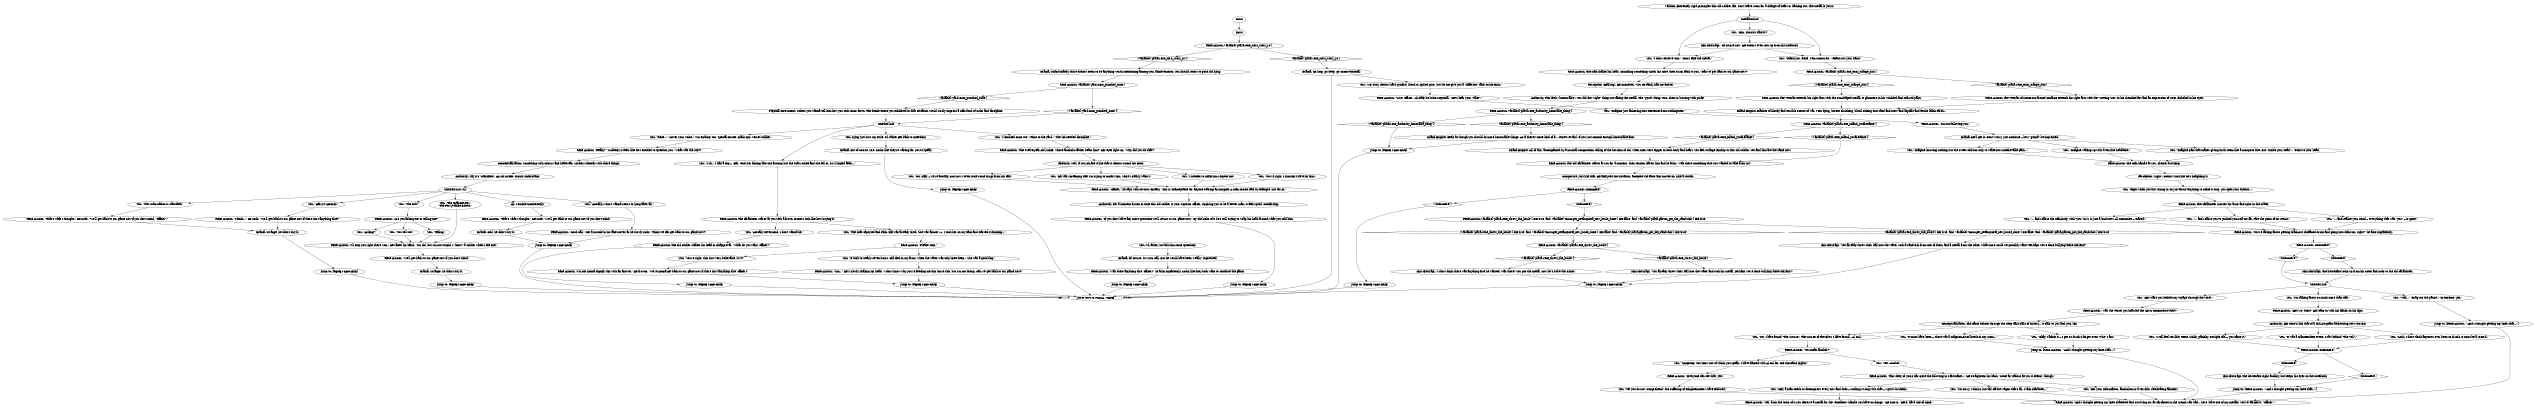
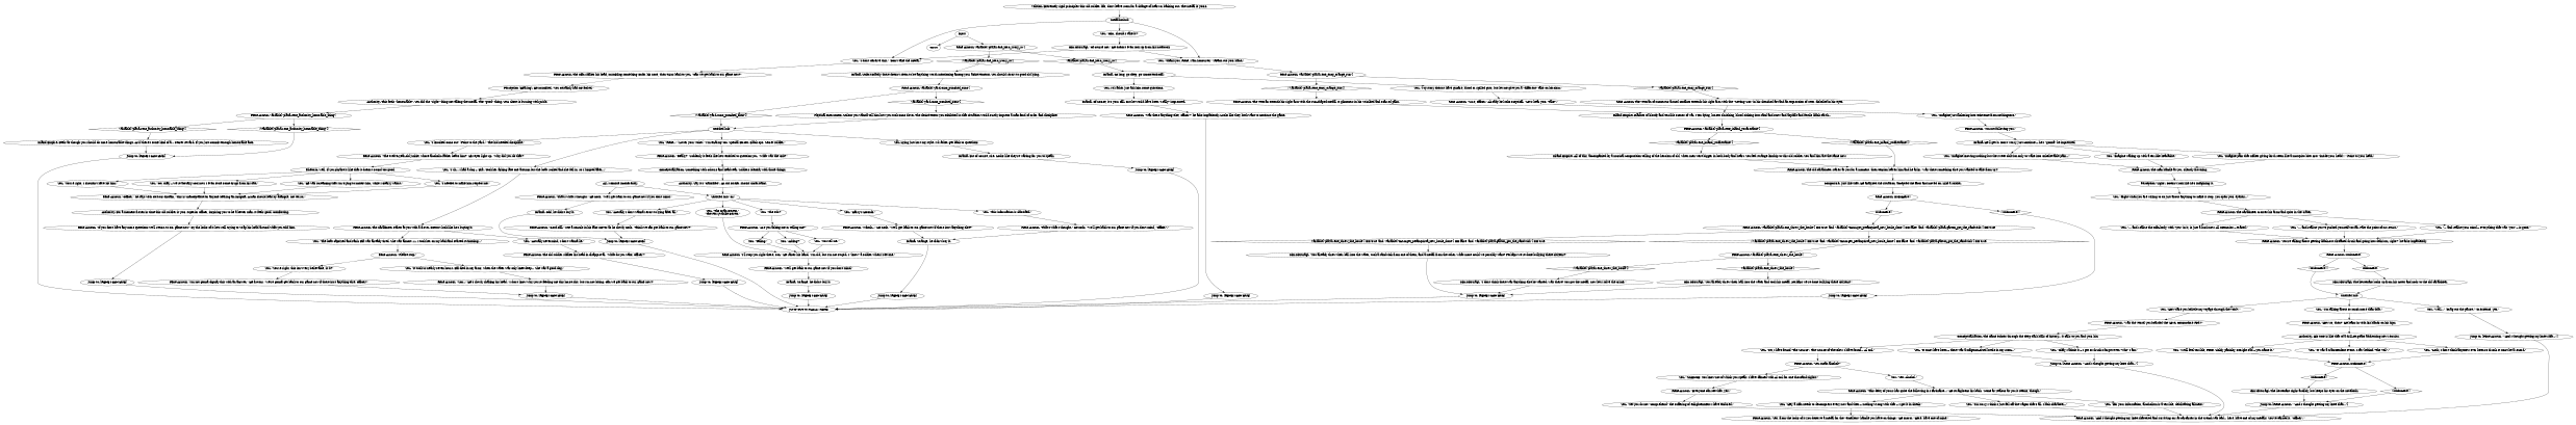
  digraph {
    n1 [label=TASK]
    n2 [label=input]
    n3 [label="René Arnoux: Variable[\"plaza.rene_hero_Story_rc\"]"]
    n4 [label="Variable[\"plaza.rene_hero_Story_rc\"]" shape=diamond]
    n5 [label="!(Variable[\"plaza.rene_hero_Story_rc\"])" shape=diamond]
    n6 [label="Inland Empire: All of this, accompanied by a musical composition telling of the heroism of old, when men were bigger in both body and heart. You feel strange kinship to this old soldier. You and him are the same now."]
    n7 [label="René Arnoux: The old carabineer stares at you for a moment, then tension leaves him and he asks: \"Was there something else you wanted to take from us?\""]
    n8 [label="Composure: Just like that. He analysed the situation, accepted the facts and moved on. Like a soldier."]
    n9 [label="Perception (Hearing): He mumbled: \"You certainly had me fooled.\""]
    n10 [label="Authority: This feels *honourable*. You did the *right* thing not taking the medal. The *good* thing. Your chest is buzzing with pride."]
    n11 [label="René Arnoux: Variable[\"plaza.rene_authority_honorable_thing\"]"]
    n12 [label="Jump to: [RENE MAIN HUB]"]
-   n13 [label="JUMP OUT to PLAZA / RENE" shape=diamond]
+   n13 [label="JUMP OUT to PLAZA / RENE" shape=ellipse]
    n14 [label="You: \"Telling.\""]
    n15 [label="René Arnoux: \"I'll stop you right there, son.\" He raises his hand. \"I'm old, but I'm not stupid. I *know* a soldier when I see one.\""]
    n16 [label="René Arnoux: \"We'll get back to our game now if you don't mind.\""]
    n17 [label="Kim Kitsuragi: \"Of course not.\" He doesn't even look up from his notebook."]
    n18 [label="You: \"I don't deserve this.\" (Don't take the medal.)"]
    n19 [label="You: \"Thank you, René, I am honoured.\" (Reach out your hand.)"]
    n20 [label="René Arnoux: The man shakes his head, mumbling something under his nose, then turns back to you: \"Can we get back to our game now?\""]
    n21 [label="René Arnoux: Variable[\"plaza.rene_ency_orange_sun\"]"]
    n22 [label="René Arnoux: \"How so, then?\" He leans in with his hands on his hips."]
    n23 [label="Authority: His tone is like that of a drill-sergeant addressing new recruits."]
    n24 [label="You: \"Look, I don't think anyone's ever been so drunk. It must be a record.\""]
    n25 [label="You: \"I still feel terrible, René. Sickly, panicky, outright sad -- you name it.\""]
    n26 [label="You: \"It was a transcendent event. I saw behind *The Veil*.\""]
    n27 [label="René Arnoux: The carabineer stares at you with a frown. Doesn't look like he's buying it."]
    n28 [label="You: \"The boat capsized and sank. Fifi was already tired. She was almost 11. I took her on my back and started swimming...\""]
    n29 [label="You: \"Actually nevermind, I don't wanna lie.\""]
    n30 [label="René Arnoux: \"Please stop.\""]
    n31 [label="René Arnoux: The old soldier shakes his head in disapproval. \"What do you want, officer?\""]
    n32 [label=medallionhub]
    n33 [label="You: \"Kim, should I take it?\""]
    n34 [label="Untitled hub"]
    n35 [label="You: \"Well...\" (Drag out the pause.) \"In essence, yes.\""]
    n36 [label="You: \"How dare you belittle my voyage through the void?!\""]
    n37 [label="You: \"I'm talking about so much more than that.\""]
    n38 [label="Jump to: [René Arnoux: \"\"And I thought getting my knee shat...\"]"]
    n39 [label="René Arnoux: \"Was the vessel you boarded the 'HMS Commodore Red'?\""]
    n40 [label="Jump to: [RENE MAIN HUB]"]
    n41 [label="You: \"He was screaming that I'm trying to molest him, while I clearly wasn't.\""]
    n42 [label="René Arnoux: \"Officer,\" he says with obvious disdain, \"this is unacceptable for anyone bearing an insignia. A man should lead by example, not terror.\""]
    n43 [label="Authority: For a moment frozen in time this old soldier is your superior officer, inspiring you to be a better man. It feels good. Comforting."]
    n44 [label="Jump to: [RENE MAIN HUB]"]
    n45 [label="You: \"It took us nearly seven hours. Fifi died in my arms, when the water was only knee deep... She was a good dog.\""]
    n46 [label="René Arnoux: \"Son...\" He's slowly shaking his head. \"I don't know why you're feeding me this horse shit, but I'm not biting. Can we get back to our game now?\""]
    n47 [label="Jump to: [RENE MAIN HUB]"]
    n48 [label="You: \"The Cyan Berets.\"\n\"The Perrywinkle Berets.\""]
    n49 [label="René Arnoux: \"That's what I thought.\" He nods. \"We'll get back to our game now if you don't mind.\""]
    n50 [label="Drama: Odd, he didn't buy it."]
    n51 [label="Jump to: [RENE MAIN HUB]"]
    n52 [label="Drama: But of course, sire. Looks like they're waiting for you to speak."]
    n53 [label="Jump to: [RENE MAIN HUB]"]
    n54 [label="Inland Empire: Flashes of bloody and terrible scenes of war. Men dying, horses shrieking, blood sinking into sand and snow and asphalt and fertile black earth..."]
    n55 [label="René Arnoux: Variable[\"plaza.rene_inland_youaresame\"]"]
    n56 [label="Variable[\"plaza.rene_inland_youaresame\"]" shape=diamond]
    n57 [label="!(Variable[\"plaza.rene_inland_youaresame\"])" shape=diamond]
    n58 [label="You: \"Imagine just flickering into existence from nothingness.\""]
    n59 [label="René Arnoux: \"I'm not following you.\""]
    n60 [label="Drama: He'll get it. Don't worry, just continue -- he's *gonna* be impressed."]
    n61 [label="René Arnoux: \"Sure, officer.\" Already he looks sceptical. \"Let's hear your *take*.\""]
    n62 [label="Variable[\"plaza.rene_authority_honorable_thing\"]" shape=diamond]
    n63 [label="!(Variable[\"plaza.rene_authority_honorable_thing\"])" shape=diamond]
    n64 [label="Inland Empire: Feels as though you should do more honourable things. As if there's some kind of a... secret reward. If you just commit enough honourable acts."]
    n65 [label="René Arnoux: \"And I thought getting my knee shattered and surviving on rat carcasses in the trench was bad... here, have one of my medals! You've earned it, *officer*.\""]
    n66 [label="You: \"For your information, alcoholism is a terrible, debilitating ailment.\""]
    n67 [label="René Arnoux: Variable[\"plaza.rene_threw_the_boule\"]"]
    n68 [label="Variable[\"plaza.rene_threw_the_boule\"]" shape=diamond]
    n69 [label="!(Variable[\"plaza.rene_threw_the_boule\"])" shape=diamond]
    n70 [label="Kim Kitsuragi: \"You already threw their ball into the water and took his medal, perhaps we're done bullying these citizens?\""]
    n71 [label="Kim Kitsuragi: \"I don't think there was anything else he wanted. Was there? You got the medal, now let's solve the crime.\""]
    n72 [label="Jump to: [RENE MAIN HUB]"]
    n73 [label="Drama: Unfortunately there doesn't seem to be anything worth mentioning among your achievements. You should resort to good old lying."]
    n74 [label="René Arnoux: Variable[\"yard.cuno_punched_cuno\"]"]
    n75 [label="Variable[\"yard.cuno_punched_cuno\"]" shape=diamond]
    n76 [label="!(Variable[\"yard.cuno_punched_cuno\"])" shape=diamond]
    n77 [label="René Arnoux: IsKimHere()"]
    n78 [label="IsKimHere()" shape=diamond]
    n79 [label="!(IsKimHere())" shape=diamond]
    n80 [label="Kim Kitsuragi: The lieutenant looks up from his notes and nods to the old carabineer."]
    n81 [label="You: \"You're right, this isn't very believable, is it?\""]
    n82 [label="René Arnoux: \"I'm not gonna dignify this with an answer.\" He frowns. \"We're gonna get back to our game now if there isn't anything else, officer?\""]
    n83 [label="You: \"This information is classified.\""]
    n84 [label="René Arnoux: \"That's what I thought.\" He nods. \"We'll get back to our game now if you don't mind, *officer*.\""]
    n85 [label="Drama: Strange, he didn't buy it."]
    n86 [label="You: \"Harry's Hounds.\""]
    n87 [label="René Arnoux: \"Mhmh...\" He nods. \"We'll get back to our game now if there isn't anything else?\""]
    n88 [label="Untitled hub (02)"]
    n89 [label="You: \"Actually I don't wanna resort to lying after all.\""]
    n90 [label="All: Mumble incoherently."]
    n91 [label="You: \"The 5th?\""]
    n92 [label="René Arnoux: \"Good call.\" Not a muscle in his face moves as he slowly nods. \"Think we can get back to our game now?\""]
    n93 [label="René Arnoux: \"Are you asking me or telling me?\""]
    n94 [label="Physical Instrument: Unless you wanna tell him how you took Cuno down. The decisiveness you exhibited in that situation would surely impress a man fond of order and discipline."]
    n95 [label="Untitled hub"]
    n96 [label="You: \"René...\" (Lower your voice.) \"I'm ex-army too. Special Forces. Black ops. Secret soldier.\""]
    n97 [label="You: \"I uh... I had a dog -- 'Fifi'. Took her fishing late one autumn but the boat rocked and she fell in, so I jumped after...\""]
    n98 [label="You: \"I knocked Cuno out\" (Point to the yard.) \"The kid needed discipline.\""]
    n99 [label="You: Lying just isn't my style. I'd rather get back to questions."]
    n100 [label="René Arnoux: \"You mean alcohol?\""]
    n101 [label="You: \"SILENCE! You know not of which you speak! I have danced with Al Gul for one thousand nights!\""]
    n102 [label="You: \"Yes. Alcohol.\""]
    n103 [label="René Arnoux: \"Everyone can see that, yes.\""]
    n104 [label="René Arnoux: \"This deity of yours has quite the following in Martinaise...\" He straightens his back. \"None as zealous as you it seems, though.\""]
    n105 [label="Drama: Strange, he didn't buy it."]
    n106 [label="Jump to: [RENE MAIN HUB]"]
    n107 [label="You: \"Imagine pain that makes giving birth seem like a mosquito bite. But *inside your head*.\" (Point to your head.)"]
    n108 [label="René Arnoux: The man handle at you, silently frowning."]
    n109 [label="Perception (Sight): Doesn't look like he's imagining it."]
    n110 [label="You: \"No, I have found *The Source*. The Source of The Flow. I have found... Al Gul.\""]
    n111 [label="Kim Kitsuragi: The lieutenant sighs audibly, but keeps his eyes on the notebook."]
    n112 [label="Jump to: [René Arnoux: \"\"And I thought getting my knee shat...\"]"]
    n113 [label="Conceptualization: The name echoes through the deep dark halls of history... it calls to you and your kin!"]
    n114 [label="Kim Kitsuragi: \"You already threw their ball into the water, took a sandwich from one of them, and a medal from the other. What more could we possibly want? Perhaps we're done bullying these citizens?\""]
    n115 [label="You: \"Imagine knowing nothing but the sweet oblivion only to wake into unbelievable pain...\""]
    n116 [label="René Arnoux: IsKimHere()"]
    n117 [label="René Arnoux: \"If you don't have any more questions we'll return to our game now.\" By the looks of it he's still trying to wrap his head around what you told him."]
    n118 [label="Rhetoric: Well, if you phrase it like that it doesn't sound too good."]
    n119 [label="You: \"I needed to make him respect me.\""]
    n120 [label="You: \"You're right, I shouldn't have hit him.\""]
    n121 [label="You: \"No, okay -- we're actually cool now. I even stole some drugs from his dad.\""]
    n122 [label="René Arnoux: \"Really?\" Suddenly it feels like he's entitled to question you. \"What was the unit?\""]
    n123 [label="Conceptualization: Something with colours and headwear. Soldiers identify with those things."]
    n124 [label="Jump to: [RENE MAIN HUB]"]
    n125 [label="René Arnoux: Variable[\"plaza.rene_threw_the_boule\"] == true  and  Variable[\"TASK.get_petanquista_new_boule_done\"] == false  and  Variable[\"plaza.gaston_got_the_sandwich\"] == true"]
    n126 [label="Variable[\"plaza.rene_threw_the_boule\"] == true  and  Variable[\"TASK.get_petanquista_new_boule_done\"] == false  and  Variable[\"plaza.gaston_got_the_sandwich\"] == true" shape=diamond]
    n127 [label="!(Variable[\"plaza.rene_threw_the_boule\"] == true  and  Variable[\"TASK.get_petanquista_new_boule_done\"] == false  and  Variable[\"plaza.gaston_got_the_sandwich\"] == true)" shape=diamond]
    n128 [label="Drama: Go long, go deep, go unconventional!"]
    n129 [label="You: I'd rather just ask him some questions."]
    n130 [label="You: \"My story doesn't have gunfire, blood or spilled guts, but let me give you a *different* take on heroism.\""]
    n131 [label="Drama: Of course, it's your call. But he would have been *really* impressed."]
    n132 [label="You: \"Yet you do not *comprehend* the suffering of enlightenment I have endured.\""]
    n133 [label="You: \"Imagine waking up with a terrible headache.\""]
    n134 [label="You: \"Asking?\""]
    n135 [label="You: \"You tell me.\""]
    n136 [label="René Arnoux: \"Was there anything else, officer?\" he asks impatiently. Looks like they both want to continue the game."]
    n137 [label="Jump to: [RENE MAIN HUB]"]
    n138 [label="IsKimHere()" shape=diamond]
    n139 [label="!(IsKimHere())" shape=diamond]
    n140 [label="Variable[\"plaza.rene_ency_orange_sun\"]" shape=diamond]
    n141 [label="!(Variable[\"plaza.rene_ency_orange_sun\"])" shape=diamond]
    n142 [label="René Arnoux: The veteran of numerous armed conflicts extends his right arm with the *Setting Sun* in his clenched fist and an expression of utter disbelief in his eyes."]
    n143 [label="René Arnoux: The veteran extends his right arm with the sun-shaped medal. It glimmers in his wrinkled and scarred palm."]
    n144 [label="You: \"It must have been -- there was a magnum-sized bottle in my room...\""]
    n145 [label="You: \"Okay, I admit it -- I got so drunk I forgot even *who* I am.\""]
    n146 [label="Jump to: [René Arnoux: \"\"And I thought getting my knee shat...\"]"]
    n147 [label="You: \"I'm sorry, I think I just fell off the wagon that's all. I lack character...\""]
    n148 [label="You: \"Hey, a man needs to decompress every now and then -- nothing wrong with that -- I got it in check.\""]
    n149 [label="You: \"... and realize your mind -- everything that was *you* -- is gone.\""]
    n150 [label="René Arnoux: \"You're talking about getting black-out shitfaced drunk and going into delirium, right?\" he asks impatiently."]
    n151 [label="René Arnoux: \"The twelve-year-old junkie, whose alcoholic father beats him?\" His eyes light up. \"Why did you do that?\""]
    n152 [label="You: \"... and realize the man-body, with *you* in it, is just a husk now. All memories -- erased.\""]
    n153 [label="You: \"... and realize you've pushed yourself too far. Past the point of no return.\""]
    n154 [label="René Arnoux: IsKimHere()"]
    n155 [label="IsKimHere()" shape=diamond]
    n156 [label="!(IsKimHere())" shape=diamond]
    n157 [label="Jump to: [RENE MAIN HUB]"]
    n158 [label="Volition: Extremely rigid principles this old soldier has, don't leave room for a change of heart or backing out. The medal is yours."]
    n159 [label="René Arnoux: \"Yes, from the looks of it you deserve a medal for the *excellent* handle you have on things.\" He snorts. \"Here, have one of mine!\""]
    n160 [label="Authority: Say it's *classified*. An old soldier should understand."]
    n161 [label="You: \"Right when you are willing to do just about anything to make it stop, you open your eyelids...\""]
    n162 [label="René Arnoux: The carabineer crosses his arms and spits in the crater."]
-   n1 -> n2
+   n2 -> n1
    n2 -> n3
    n3 -> n4
    n3 -> n5
    n4 -> n128
    n5 -> n73
    n6 -> n7
    n7 -> n8
    n8 -> n154
    n9 -> n10
    n10 -> n11
    n11 -> n62
    n11 -> n63
    n12 -> n13
    n14 -> n15
    n15 -> n16
    n16 -> n105
    n17 -> n18
    n17 -> n19
    n18 -> n20
    n19 -> n21
    n20 -> n9
    n21 -> n140
    n21 -> n141
    n22 -> n23
    n23 -> n24
    n23 -> n25
    n23 -> n26
    n24 -> n116
    n25 -> n116
    n26 -> n116
    n27 -> n28
    n27 -> n29
    n28 -> n30
    n29 -> n31
    n30 -> n45
    n30 -> n81
    n31 -> n12
    n32 -> n18
    n32 -> n19
    n32 -> n33
    n33 -> n17
    n34 -> n35
    n34 -> n36
    n34 -> n37
    n35 -> n38
    n36 -> n39
    n37 -> n22
    n38 -> n65
    n39 -> n113
    n40 -> n13
    n41 -> n42
    n42 -> n43
    n43 -> n117
    n44 -> n13
    n45 -> n46
    n46 -> n47
    n47 -> n13
    n48 -> n15
    n49 -> n50
    n50 -> n51
    n51 -> n13
    n52 -> n53
    n53 -> n13
    n54 -> n55
    n55 -> n56
    n55 -> n57
    n56 -> n6
    n57 -> n7
    n58 -> n59
    n59 -> n60
    n60 -> n107
    n60 -> n115
    n60 -> n133
    n61 -> n58
    n62 -> n64
    n63 -> n40
    n64 -> n40
    n66 -> n65
    n67 -> n68
    n67 -> n69
    n68 -> n70
    n69 -> n71
    n70 -> n72
    n71 -> n72
    n72 -> n13
    n73 -> n74
    n74 -> n75
    n74 -> n76
    n75 -> n94
    n76 -> n95
    n77 -> n78
    n77 -> n79
    n78 -> n80
    n79 -> n34
    n80 -> n34
    n81 -> n82
    n82 -> n47
    n83 -> n84
    n84 -> n85
    n85 -> n124
    n86 -> n87
    n87 -> n85
    n88 -> n48
    n88 -> n83
    n88 -> n86
    n88 -> n89
-   n88 -> n90
+   n90 -> n88
    n88 -> n91
    n89 -> n92
    n90 -> n49
    n91 -> n93
    n92 -> n51
    n93 -> n14
    n93 -> n134
    n93 -> n135
    n94 -> n95
    n95 -> n96
    n95 -> n97
    n95 -> n98
    n95 -> n99
    n96 -> n122
    n97 -> n27
    n98 -> n151
    n99 -> n52
    n100 -> n101
    n100 -> n102
    n101 -> n103
    n102 -> n104
    n103 -> n132
    n104 -> n66
    n104 -> n147
    n104 -> n148
    n105 -> n106
    n106 -> n13
    n107 -> n108
    n108 -> n109
    n109 -> n161
    n110 -> n100
    n111 -> n112
    n112 -> n65
    n113 -> n110
    n113 -> n144
    n113 -> n145
    n114 -> n72
    n115 -> n108
    n116 -> n138
    n116 -> n139
    n117 -> n44
    n118 -> n41
    n118 -> n119
    n118 -> n120
    n118 -> n121
    n119 -> n42
    n120 -> n42
    n121 -> n42
    n122 -> n123
    n123 -> n160
    n124 -> n13
    n125 -> n126
    n125 -> n127
    n126 -> n114
    n127 -> n67
-   n128 -> n13
+   n128 -> n129
    n128 -> n130
    n129 -> n131
    n130 -> n61
    n131 -> n136
    n132 -> n65
    n133 -> n108
    n134 -> n15
    n135 -> n15
    n136 -> n137
    n137 -> n13
    n138 -> n111
    n139 -> n112
    n140 -> n142
    n141 -> n143
    n142 -> n54
    n143 -> n54
    n144 -> n146
    n145 -> n146
    n146 -> n65
    n147 -> n65
    n148 -> n159
    n149 -> n150
    n150 -> n77
    n151 -> n118
    n152 -> n150
    n153 -> n150
    n154 -> n155
    n154 -> n156
    n155 -> n125
    n156 -> n157
    n157 -> n13
    n158 -> n32
    n160 -> n88
    n161 -> n162
    n162 -> n149
    n162 -> n152
    n162 -> n153
  }
